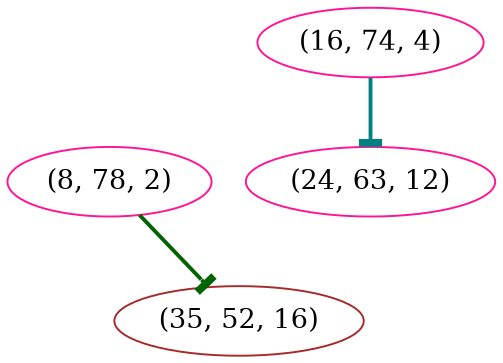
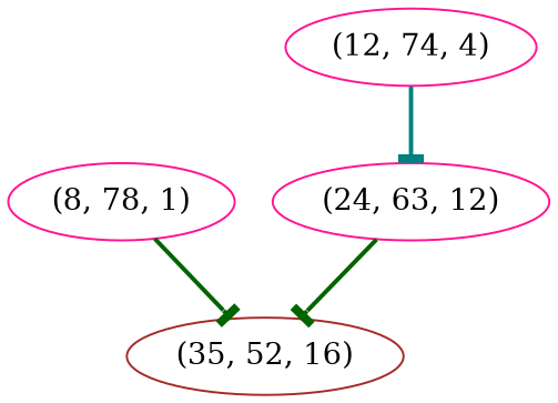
  digraph {
    node [color=deeppink]
    edge [arrowhead=tee color=darkgreen style=bold]
    "(35, 52, 16)" [color=brown]
-   "(8, 78, 1)" [label="(8, 78, 2)"]
-   "(12, 74, 4)" [label="(16, 74, 4)"]
+   "(8, 78, 1)"
+   "(12, 74, 4)"
    "(24, 63, 12)"
    "(8, 78, 1)" -> "(35, 52, 16)"
    "(12, 74, 4)" -> "(24, 63, 12)" [color=teal]
+   "(24, 63, 12)" -> "(35, 52, 16)"
  }
